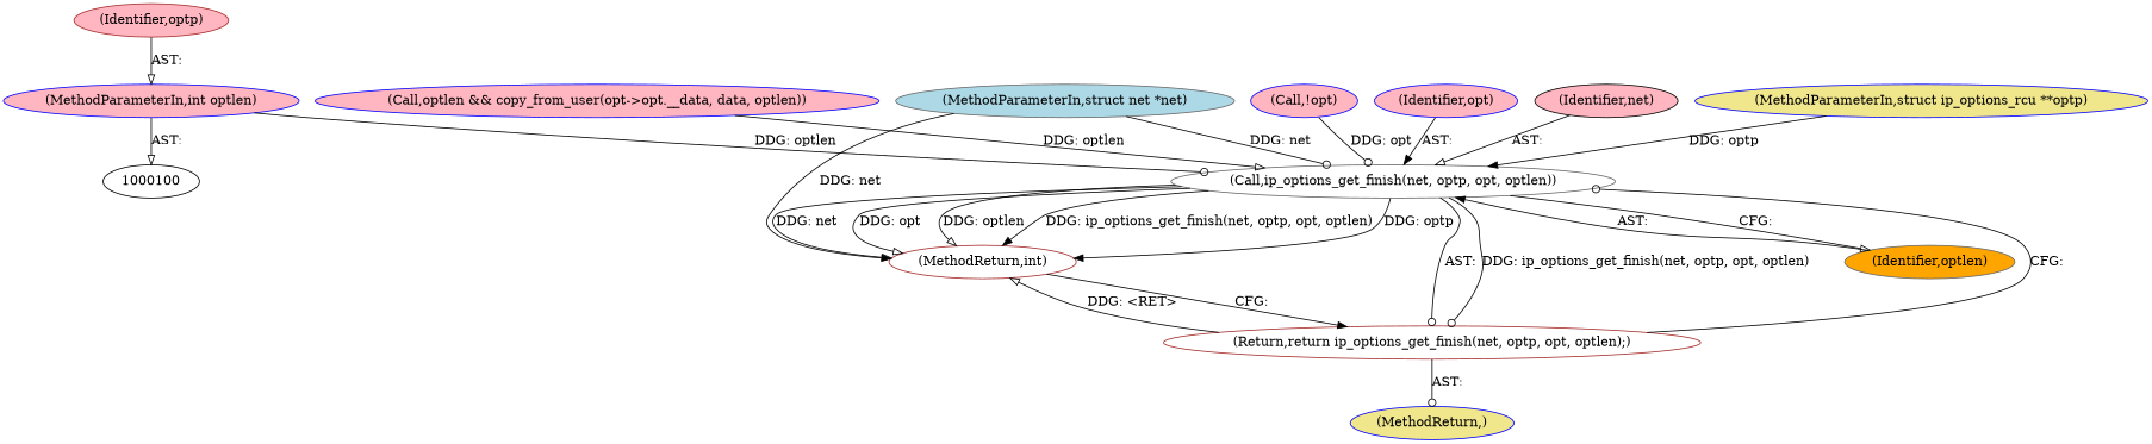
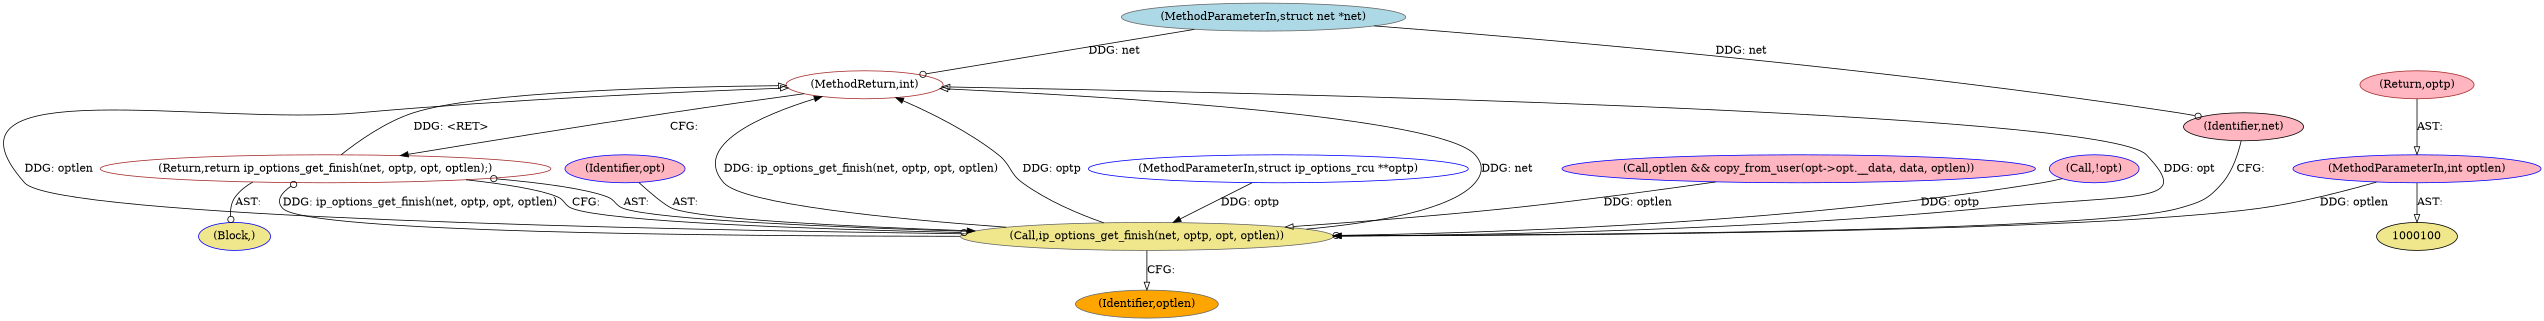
  digraph {
    fontname="DejaVu Serif"
    node [color=blue fillcolor=lightpink fontname="DejaVu Serif" style=filled]
    edge [arrowhead=onormal fontname="DejaVu Serif"]
    n1 [color=gray40 fillcolor=lightblue label="(MethodParameterIn,struct net *net)"]
-   n2 [color=gray40 fillcolor=white label="(Call,ip_options_get_finish(net, optp, opt, optlen))"]
+   n2 [color=gray40 fillcolor=khaki label="(Call,ip_options_get_finish(net, optp, opt, optlen))"]
    n3 [color=brown fillcolor=white label="(MethodReturn,int)"]
    n4 [color=brown fillcolor=white label="(Return,return ip_options_get_finish(net, optp, opt, optlen);)"]
    n5 [color=gray40 fillcolor=orange label="(Identifier,optlen)"]
-   1000100 [color=black fillcolor=white]
-   n7 [fillcolor=khaki label="(MethodReturn,)"]
+   1000100 [color=black fillcolor=khaki]
+   n7 [fillcolor=khaki label="(Block,)"]
    n8 [label="(Identifier,opt)"]
    n9 [label="(MethodParameterIn,int optlen)"]
    n10 [color=black label="(Identifier,net)"]
-   n11 [fillcolor=khaki label="(MethodParameterIn,struct ip_options_rcu **optp)"]
+   n11 [fillcolor=white label="(MethodParameterIn,struct ip_options_rcu **optp)"]
    n12 [label="(Call,optlen && copy_from_user(opt->opt.__data, data, optlen))"]
-   n13 [color=brown label="(Identifier,optp)"]
+   n13 [color=brown label="(Return,optp)"]
    n14 [label="(Call,!opt)"]
-   n1 -> n2 [arrowhead=odot label="DDG: net"]
-   n1 -> n3 [arrowhead=normal label="DDG: net"]
+   n1 -> n10 [arrowhead=odot label="DDG: net"]
+   n1 -> n3 [arrowhead=odot label="DDG: net"]
    n2 -> n3 [label="DDG: net"]
    n2 -> n3 [label="DDG: opt"]
    n2 -> n3 [label="DDG: optlen"]
    n2 -> n3 [arrowhead=normal label="DDG: ip_options_get_finish(net, optp, opt, optlen)"]
    n2 -> n3 [arrowhead=normal label="DDG: optp"]
    n2 -> n4 [arrowhead=odot label="AST: "]
    n2 -> n4 [arrowhead=odot label="DDG: ip_options_get_finish(net, optp, opt, optlen)"]
    n2 -> n5 [label="CFG: "]
    n3 -> n4 [arrowhead=normal label="CFG: "]
    n4 -> n2 [arrowhead=odot label="CFG: "]
    n4 -> n3 [label="DDG: <RET>"]
    n4 -> n7 [arrowhead=odot label="AST: "]
-   n5 -> n2 [arrowhead=normal label="AST: "]
    n8 -> n2 [arrowhead=normal label="AST: "]
-   n9 -> n2 [arrowhead=odot label="DDG: optlen"]
+   n9 -> n2 [arrowhead=normal label="DDG: optlen"]
    n9 -> 1000100 [label="AST: "]
-   n10 -> n2 [label="AST: "]
+   n10 -> n2 [label="CFG: "]
    n11 -> n2 [arrowhead=normal label="DDG: optp"]
    n12 -> n2 [label="DDG: optlen"]
    n13 -> n9 [label="AST: "]
-   n14 -> n2 [arrowhead=odot label="DDG: opt"]
+   n14 -> n2 [arrowhead=odot label="DDG: optp"]
  }
